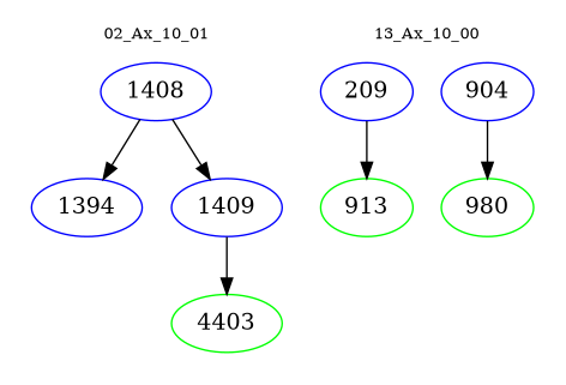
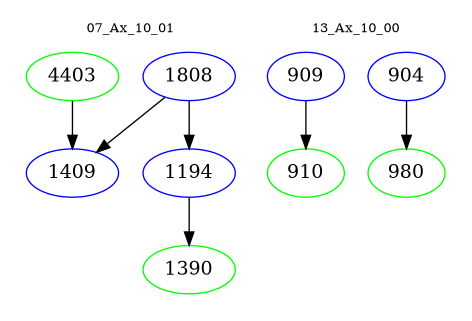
  digraph {
    node [color=blue]
    edge [color=black]
-   n1 [label=1408]
-   n2 [label=1394]
+   n1 [label=1808]
+   n2 [label=1194]
    n3 [label=1409]
+   n4 [color=green label=1390]
    n5 [color=green label=4403]
    n6 [label=904]
-   n7 [label=209]
+   n7 [label=909]
    n8 [color=green label=980]
-   n9 [color=green label=913]
+   n9 [color=green label=910]
    subgraph cluster_1 {
      color=white
      fontsize=10
-     label="02_Ax_10_01"
+     label="07_Ax_10_01"
      n1
      n2
      n3
+     n4
      n5
    }
    subgraph cluster_2 {
      color=white
      fontsize=10
      label="13_Ax_10_00"
      n6
      n7
      n8
      n9
    }
    n1 -> n2
    n1 -> n3
-   n3 -> n5
+   n2 -> n4
+   n5 -> n3
    n6 -> n8
    n7 -> n9
  }
